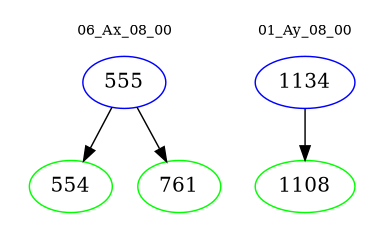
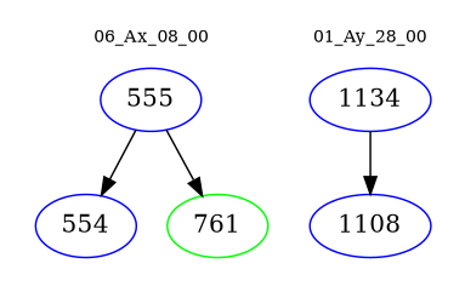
  digraph {
    node [color=blue]
    edge [color=black]
    n1 [label=555]
-   n2 [color=green label=554]
+   n2 [label=554]
    n3 [color=green label=761]
    n4 [label=1134]
-   n5 [color=green label=1108]
+   n5 [label=1108]
    subgraph cluster_1 {
      color=white
      fontsize=10
      label="06_Ax_08_00"
      n1
      n2
      n3
    }
    subgraph cluster_2 {
      color=white
      fontsize=10
-     label="01_Ay_08_00"
+     label="01_Ay_28_00"
      n4
      n5
    }
    n1 -> n2
    n1 -> n3
    n4 -> n5
  }
